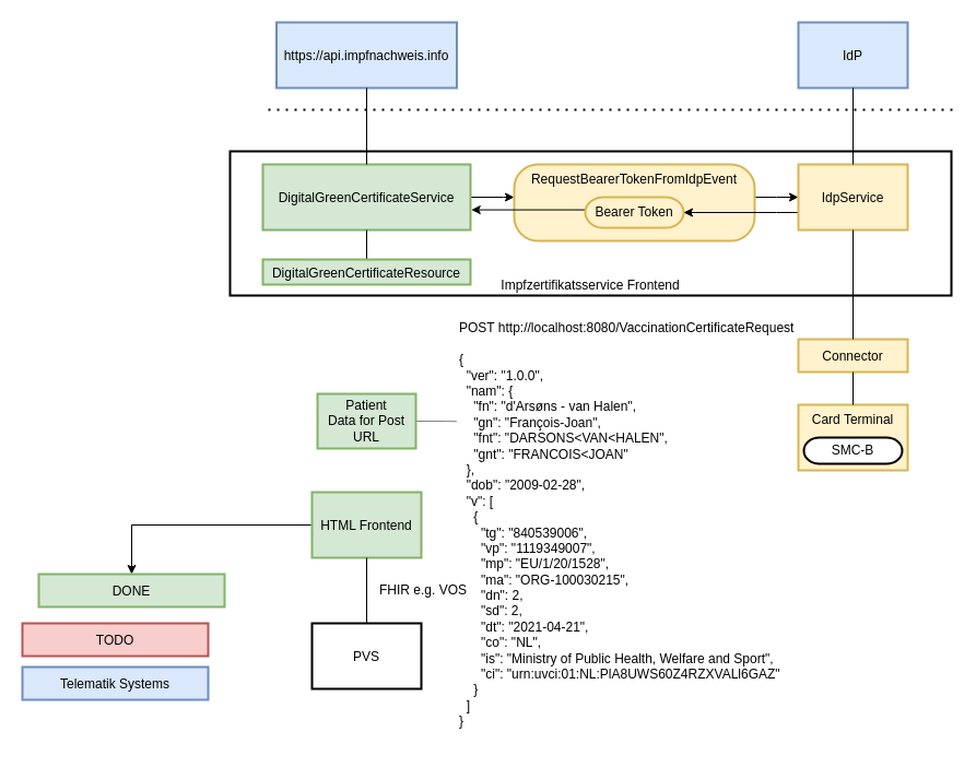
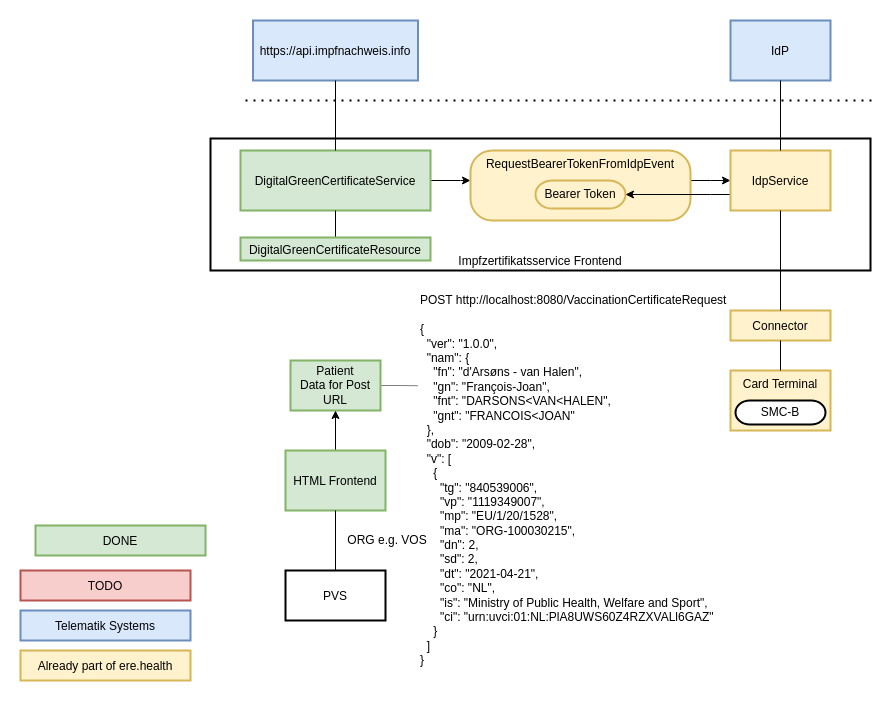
  <mxCell id="0" />
  <mxCell id="1" parent="0" />
  <mxCell id="2" value="Impfzertifikatsservice Frontend" style="shape=agent;offsetSize=8;strokeWidth=2;verticalAlign=bottom;" parent="1" vertex="1"><mxGeometry x="210" y="138" width="660" height="132" as="geometry" /></mxCell>
  <mxCell id="3" style="edgeStyle=orthogonalEdgeStyle;rounded=0;orthogonalLoop=1;jettySize=auto;html=1;" parent="1" source="4" target="11" edge="1"><mxGeometry relative="1" as="geometry"><Array as="points"><mxPoint x="460" y="180" /><mxPoint x="460" y="180" /></Array></mxGeometry></mxCell>
  <mxCell id="4" value="DigitalGreenCertificateService" style="shape=agent;offsetSize=8;strokeWidth=2;fillColor=#d5e8d4;strokeColor=#82b366;" parent="1" vertex="1"><mxGeometry x="240" y="150" width="190" height="60" as="geometry" /></mxCell>
  <mxCell id="5" value="" style="shape=useedge;vertical=true;endArrow=none;useSignPosition=left;useSignDirection=none;entryX=0.5;entryY=1;entryDx=0;entryDy=0;exitX=0.5;exitY=0;exitDx=0;exitDy=0;" parent="1" source="6" target="4" edge="1"><mxGeometry height="160" relative="1" as="geometry"><mxPoint x="330" y="260" as="sourcePoint" /><mxPoint x="350" y="230" as="targetPoint" /></mxGeometry></mxCell>
  <mxCell id="6" value="DigitalGreenCertificateResource" style="shape=agent;offsetSize=8;strokeWidth=2;fillColor=#d5e8d4;strokeColor=#82b366;" parent="1" vertex="1"><mxGeometry x="240" y="237" width="190" height="23" as="geometry" /></mxCell>
  <mxCell id="7" style="edgeStyle=orthogonalEdgeStyle;rounded=0;orthogonalLoop=1;jettySize=auto;html=1;entryX=0;entryY=0.25;entryDx=0;entryDy=0;endArrow=none;endFill=0;dashed=1;dashPattern=1 1;" parent="1" source="8" target="9" edge="1"><mxGeometry relative="1" as="geometry" /></mxCell>
  <mxCell id="8" value="Patient&lt;br&gt;Data for Post URL" style="whiteSpace=wrap;html=1;arcSize=31;strokeWidth=2;fillColor=#d5e8d4;strokeColor=#82b366;rounded=0;" parent="1" vertex="1"><mxGeometry x="290" y="360" width="90" height="50" as="geometry" /></mxCell>
  <mxCell id="9" value="POST http://localhost:8080/VaccinationCertificateRequest&lt;br&gt;&lt;div&gt;&lt;br&gt;&lt;/div&gt;&lt;div&gt;{&lt;/div&gt;&lt;div&gt;&amp;nbsp; &quot;ver&quot;: &quot;1.0.0&quot;,&lt;/div&gt;&lt;div&gt;&amp;nbsp; &quot;nam&quot;: {&lt;/div&gt;&lt;div&gt;&amp;nbsp; &amp;nbsp; &quot;fn&quot;: &quot;d'Arsøns - van Halen&quot;,&lt;/div&gt;&lt;div&gt;&amp;nbsp; &amp;nbsp; &quot;gn&quot;: &quot;François-Joan&quot;,&lt;/div&gt;&lt;div&gt;&amp;nbsp; &amp;nbsp; &quot;fnt&quot;: &quot;DARSONS&amp;lt;VAN&amp;lt;HALEN&quot;,&lt;/div&gt;&lt;div&gt;&amp;nbsp; &amp;nbsp; &quot;gnt&quot;: &quot;FRANCOIS&amp;lt;JOAN&quot;&lt;/div&gt;&lt;div&gt;&amp;nbsp; },&lt;/div&gt;&lt;div&gt;&amp;nbsp; &quot;dob&quot;: &quot;2009-02-28&quot;,&lt;/div&gt;&lt;div&gt;&amp;nbsp; &quot;v&quot;: [&lt;/div&gt;&lt;div&gt;&amp;nbsp; &amp;nbsp; {&lt;/div&gt;&lt;div&gt;&amp;nbsp; &amp;nbsp; &amp;nbsp; &quot;tg&quot;: &quot;840539006&quot;,&lt;/div&gt;&lt;div&gt;&amp;nbsp; &amp;nbsp; &amp;nbsp; &quot;vp&quot;: &quot;1119349007&quot;,&lt;/div&gt;&lt;div&gt;&amp;nbsp; &amp;nbsp; &amp;nbsp; &quot;mp&quot;: &quot;EU/1/20/1528&quot;,&lt;/div&gt;&lt;div&gt;&amp;nbsp; &amp;nbsp; &amp;nbsp; &quot;ma&quot;: &quot;ORG-100030215&quot;,&lt;/div&gt;&lt;div&gt;&amp;nbsp; &amp;nbsp; &amp;nbsp; &quot;dn&quot;: 2,&lt;/div&gt;&lt;div&gt;&amp;nbsp; &amp;nbsp; &amp;nbsp; &quot;sd&quot;: 2,&lt;/div&gt;&lt;div&gt;&amp;nbsp; &amp;nbsp; &amp;nbsp; &quot;dt&quot;: &quot;2021-04-21&quot;,&lt;/div&gt;&lt;div&gt;&amp;nbsp; &amp;nbsp; &amp;nbsp; &quot;co&quot;: &quot;NL&quot;,&lt;/div&gt;&lt;div&gt;&amp;nbsp; &amp;nbsp; &amp;nbsp; &quot;is&quot;: &quot;Ministry of Public Health, Welfare and Sport&quot;,&lt;/div&gt;&lt;div&gt;&amp;nbsp; &amp;nbsp; &amp;nbsp; &quot;ci&quot;: &quot;urn:uvci:01:NL:PlA8UWS60Z4RZXVALl6GAZ&quot;&lt;/div&gt;&lt;div&gt;&amp;nbsp; &amp;nbsp; }&lt;/div&gt;&lt;div&gt;&amp;nbsp; ]&lt;/div&gt;&lt;div&gt;}&lt;/div&gt;" style="text;html=1;strokeColor=none;fillColor=none;align=left;verticalAlign=middle;whiteSpace=wrap;rounded=0;" parent="1" vertex="1"><mxGeometry x="417.5" y="290.5" width="370" height="379" as="geometry" /></mxCell>
  <mxCell id="10" style="edgeStyle=orthogonalEdgeStyle;rounded=0;orthogonalLoop=1;jettySize=auto;html=1;" parent="1" source="11" target="15" edge="1"><mxGeometry relative="1" as="geometry"><Array as="points"><mxPoint x="710" y="180" /><mxPoint x="710" y="180" /></Array></mxGeometry></mxCell>
  <mxCell id="11" value="RequestBearerTokenFromIdpEvent" style="rounded=1;whiteSpace=wrap;html=1;arcSize=31;strokeWidth=2;verticalAlign=top;fillColor=#fff2cc;strokeColor=#d6b656;" parent="1" vertex="1"><mxGeometry x="470" y="150" width="220" height="70" as="geometry" /></mxCell>
- <mxCell id="12" style="edgeStyle=orthogonalEdgeStyle;rounded=0;orthogonalLoop=1;jettySize=auto;html=1;entryX=1.004;entryY=0.693;entryDx=0;entryDy=0;entryPerimeter=0;" parent="1" source="13" target="4" edge="1"><mxGeometry relative="1" as="geometry"><Array as="points"><mxPoint x="431" y="192" /></Array></mxGeometry></mxCell>
  <mxCell id="13" value="Bearer Token" style="rounded=1;whiteSpace=wrap;html=1;arcSize=60;strokeWidth=2;fillColor=#fff2cc;strokeColor=#d6b656;" parent="1" vertex="1"><mxGeometry x="535" y="180" width="90" height="28" as="geometry" /></mxCell>
  <mxCell id="14" style="edgeStyle=orthogonalEdgeStyle;rounded=0;orthogonalLoop=1;jettySize=auto;html=1;" parent="1" source="15" target="13" edge="1"><mxGeometry relative="1" as="geometry"><Array as="points"><mxPoint x="710" y="194" /><mxPoint x="710" y="194" /></Array></mxGeometry></mxCell>
  <mxCell id="15" value="IdpService" style="shape=agent;offsetSize=8;strokeWidth=2;fillColor=#fff2cc;strokeColor=#d6b656;" parent="1" vertex="1"><mxGeometry x="730" y="150" width="100" height="60" as="geometry" /></mxCell>
  <mxCell id="16" value="Connector" style="shape=agent;offsetSize=8;strokeWidth=2;fillColor=#fff2cc;strokeColor=#d6b656;" parent="1" vertex="1"><mxGeometry x="730" y="310" width="100" height="30" as="geometry" /></mxCell>
  <mxCell id="17" value="Card Terminal" style="shape=agent;offsetSize=8;strokeWidth=2;verticalAlign=top;fillColor=#fff2cc;strokeColor=#d6b656;" parent="1" vertex="1"><mxGeometry x="730" y="370" width="100" height="60" as="geometry" /></mxCell>
  <mxCell id="18" value="SMC-B" style="rounded=1;whiteSpace=wrap;html=1;arcSize=60;strokeWidth=2;" parent="1" vertex="1"><mxGeometry x="735" y="400" width="90" height="24" as="geometry" /></mxCell>
  <mxCell id="19" value="" style="shape=useedge;vertical=true;endArrow=none;useSignPosition=left;useSignDirection=none;entryX=0.5;entryY=1;entryDx=0;entryDy=0;exitX=0.5;exitY=0;exitDx=0;exitDy=0;dx=0;dy=80;" parent="1" source="16" target="15" edge="1"><mxGeometry height="160" relative="1" as="geometry"><mxPoint x="730" y="350" as="sourcePoint" /><mxPoint x="730" y="190" as="targetPoint" /></mxGeometry></mxCell>
  <mxCell id="20" value="" style="shape=useedge;vertical=true;endArrow=none;useSignPosition=left;useSignDirection=none;entryX=0.5;entryY=1;entryDx=0;entryDy=0;exitX=0.5;exitY=0;exitDx=0;exitDy=0;" parent="1" source="17" target="16" edge="1"><mxGeometry height="160" relative="1" as="geometry"><mxPoint x="790" y="510" as="sourcePoint" /><mxPoint x="790" y="350" as="targetPoint" /></mxGeometry></mxCell>
  <mxCell id="21" value="" style="endArrow=none;dashed=1;html=1;dashPattern=1 3;strokeWidth=2;" parent="1" edge="1"><mxGeometry width="50" height="50" relative="1" as="geometry"><mxPoint x="871" y="100" as="sourcePoint" /><mxPoint x="240" y="100" as="targetPoint" /></mxGeometry></mxCell>
  <mxCell id="22" value="IdP" style="shape=agent;offsetSize=8;strokeWidth=2;fillColor=#dae8fc;strokeColor=#6c8ebf;" parent="1" vertex="1"><mxGeometry x="730" y="20" width="100" height="60" as="geometry" /></mxCell>
  <mxCell id="23" value="" style="shape=useedge;vertical=true;endArrow=none;useSignPosition=left;useSignDirection=none;entryX=0.5;entryY=1;entryDx=0;entryDy=0;exitX=0.5;exitY=0;exitDx=0;exitDy=0;" parent="1" source="15" target="22" edge="1"><mxGeometry height="160" relative="1" as="geometry"><mxPoint x="770" y="220" as="sourcePoint" /><mxPoint x="770" y="60" as="targetPoint" /></mxGeometry></mxCell>
  <mxCell id="24" value="https://api.impfnachweis.info" style="shape=agent;offsetSize=8;strokeWidth=2;fillColor=#dae8fc;strokeColor=#6c8ebf;" parent="1" vertex="1"><mxGeometry x="252.5" y="20" width="165" height="60" as="geometry" /></mxCell>
  <mxCell id="25" value="" style="shape=useedge;vertical=true;endArrow=none;useSignPosition=left;useSignDirection=none;entryX=0.5;entryY=1;entryDx=0;entryDy=0;" parent="1" target="24" edge="1"><mxGeometry height="160" relative="1" as="geometry"><mxPoint x="335" y="150" as="sourcePoint" /><mxPoint x="330" y="80" as="targetPoint" /></mxGeometry></mxCell>
- <mxCell id="26" style="edgeStyle=orthogonalEdgeStyle;rounded=0;orthogonalLoop=1;jettySize=auto;html=1;endArrow=classic;endFill=1;" parent="1" source="27" target="34" edge="1"><mxGeometry relative="1" as="geometry" /></mxCell>
+ <mxCell id="26" style="edgeStyle=orthogonalEdgeStyle;rounded=0;orthogonalLoop=1;jettySize=auto;html=1;entryX=0.5;entryY=1;entryDx=0;entryDy=0;endArrow=classic;endFill=1;" parent="1" source="27" target="8" edge="1"><mxGeometry relative="1" as="geometry" /></mxCell>
  <mxCell id="27" value="HTML Frontend" style="shape=agent;offsetSize=8;strokeWidth=2;fillColor=#d5e8d4;strokeColor=#82b366;" parent="1" vertex="1"><mxGeometry x="285" y="450" width="100" height="60" as="geometry" /></mxCell>
- <mxCell id="28" value="PVS" style="shape=agent;offsetSize=8;strokeWidth=2;" parent="1" vertex="1"><mxGeometry x="285" y="570" width="100" height="60" as="geometry" /></mxCell>
+ <mxCell id="28" value="PVS" style="shape=agent;offsetSize=8;strokeWidth=2;" parent="1" vertex="1"><mxGeometry x="285" y="570" width="100" height="50" as="geometry" /></mxCell>
  <mxCell id="29" value="" style="shape=useedge;vertical=true;endArrow=none;useSignPosition=left;useSignDirection=none;entryX=0.5;entryY=1;entryDx=0;entryDy=0;exitX=0.5;exitY=0;exitDx=0;exitDy=0;" parent="1" source="28" target="27" edge="1"><mxGeometry height="160" relative="1" as="geometry"><mxPoint x="330" y="680" as="sourcePoint" /><mxPoint x="330" y="520" as="targetPoint" /></mxGeometry></mxCell>
- <mxCell id="30" value="FHIR e.g. VOS" style="text;html=1;strokeColor=none;fillColor=none;align=center;verticalAlign=middle;whiteSpace=wrap;rounded=0;" parent="1" vertex="1"><mxGeometry x="344" y="530" width="86" height="20" as="geometry" /></mxCell>
+ <mxCell id="30" value="ORG e.g. VOS" style="text;html=1;strokeColor=none;fillColor=none;align=center;verticalAlign=middle;whiteSpace=wrap;rounded=0;" parent="1" vertex="1"><mxGeometry x="344" y="530" width="86" height="20" as="geometry" /></mxCell>
  <mxCell id="31" value="TODO" style="shape=agent;offsetSize=8;strokeWidth=2;fillColor=#f8cecc;strokeColor=#b85450;" parent="1" vertex="1"><mxGeometry x="20" y="570" width="170" height="30" as="geometry" /></mxCell>
  <mxCell id="32" value="Telematik Systems" style="shape=agent;offsetSize=8;strokeWidth=2;fillColor=#dae8fc;strokeColor=#6c8ebf;" parent="1" vertex="1"><mxGeometry x="20" y="610" width="170" height="30" as="geometry" /></mxCell>
+ <mxCell id="33" value="Already part of ere.health" style="shape=agent;offsetSize=8;strokeWidth=2;fillColor=#fff2cc;strokeColor=#d6b656;" parent="1" vertex="1"><mxGeometry x="20" y="650" width="170" height="30" as="geometry" /></mxCell>
  <mxCell id="34" value="DONE" style="shape=agent;offsetSize=8;strokeWidth=2;fillColor=#d5e8d4;strokeColor=#82b366;" vertex="1" parent="1"><mxGeometry x="35" y="525" width="170" height="30" as="geometry" /></mxCell>
